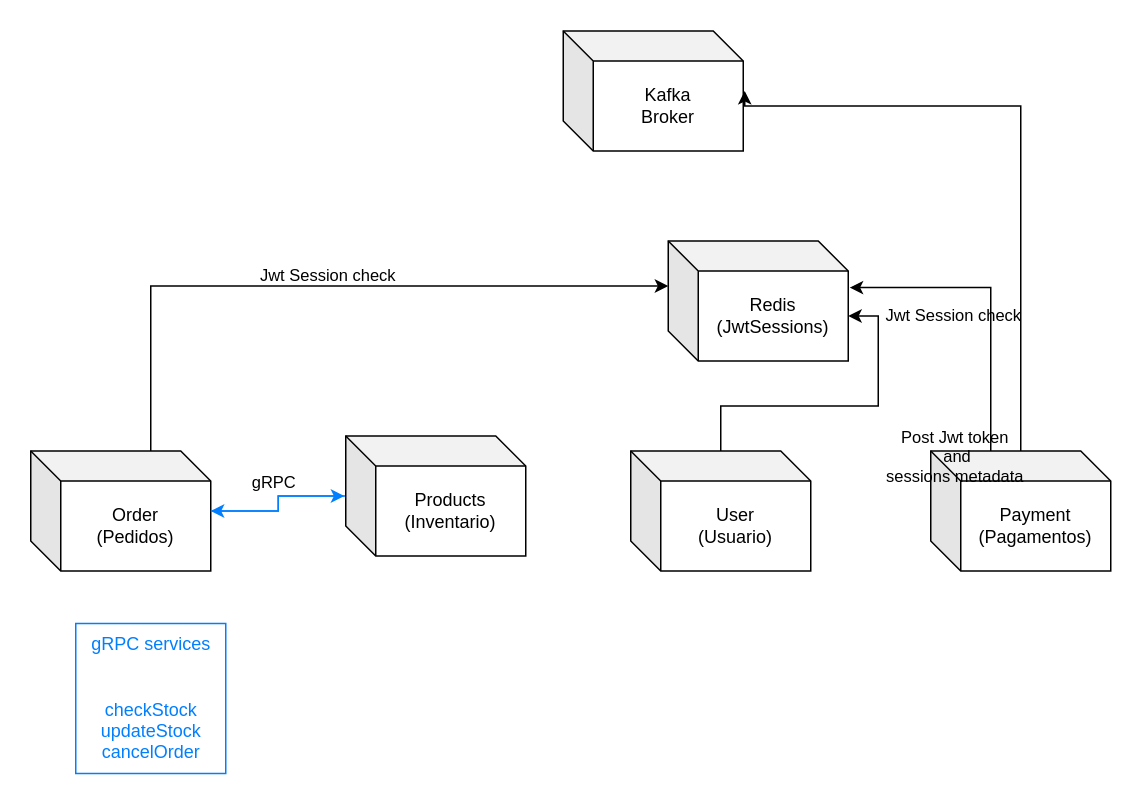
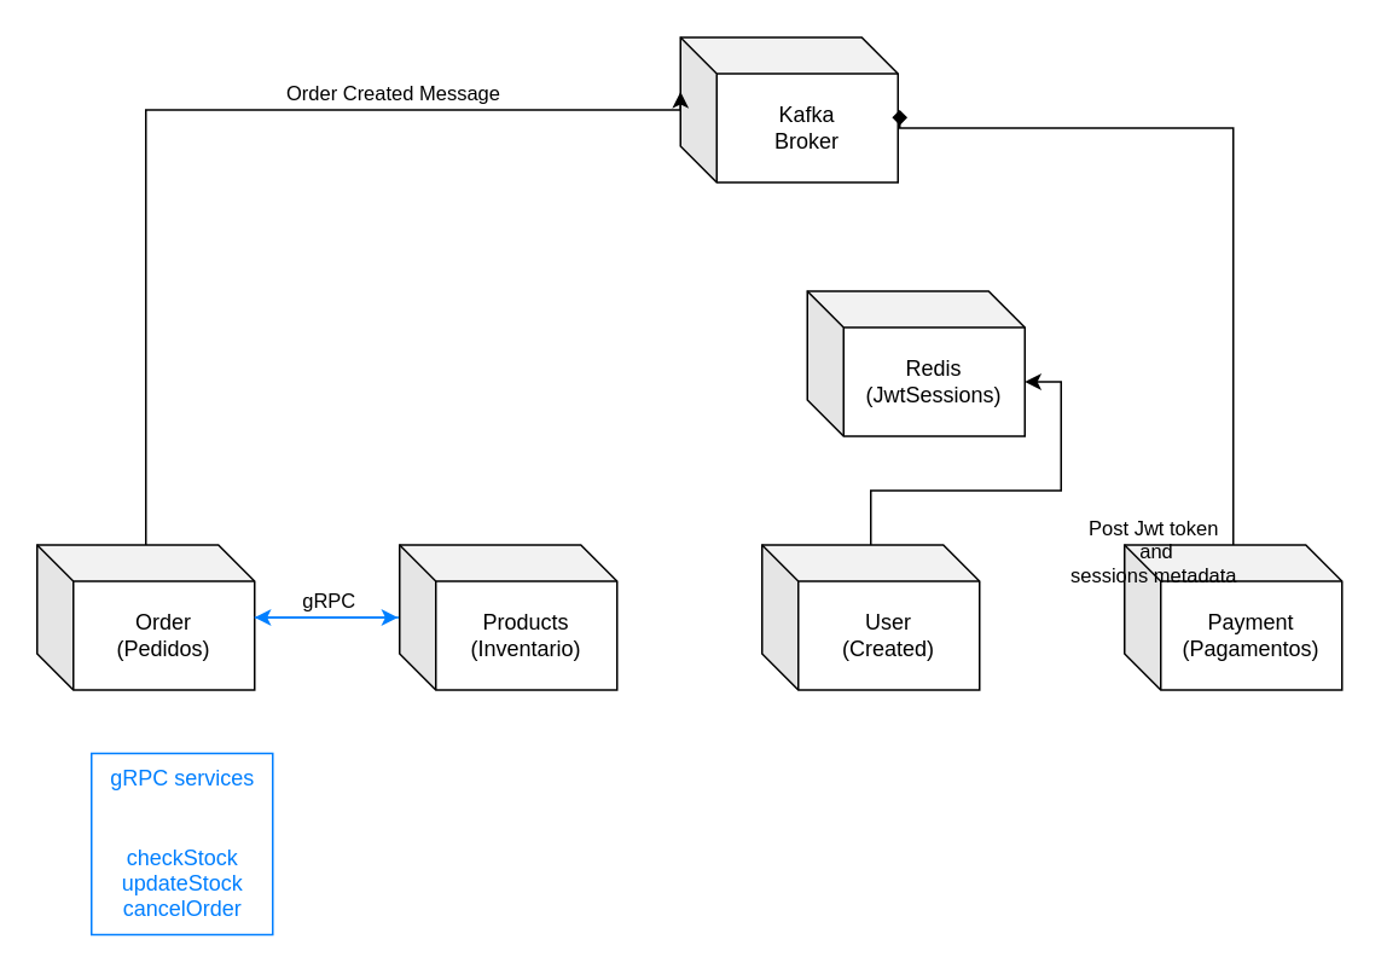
  <mxCell id="0" />
  <mxCell id="1" parent="0" />
  <mxCell id="2" value="&lt;div&gt;Kafka&lt;/div&gt;&lt;div&gt;Broker&lt;/div&gt;" style="shape=cube;whiteSpace=wrap;html=1;boundedLbl=1;backgroundOutline=1;darkOpacity=0.05;darkOpacity2=0.1;" parent="1" vertex="1"><mxGeometry x="375" y="20" width="120" height="80" as="geometry" /></mxCell>
+ <mxCell id="3" style="edgeStyle=orthogonalEdgeStyle;rounded=0;orthogonalLoop=1;jettySize=auto;html=1;entryX=0;entryY=0;entryDx=0;entryDy=30;entryPerimeter=0;fontColor=#FF0000;strokeColor=#000000;exitX=0.5;exitY=0.063;exitDx=0;exitDy=0;exitPerimeter=0;" parent="1" source="5" target="2" edge="1"><mxGeometry relative="1" as="geometry"><mxPoint x="140" y="80" as="targetPoint" /><mxPoint x="140" y="270" as="sourcePoint" /><Array as="points"><mxPoint x="80" y="60" /></Array></mxGeometry></mxCell>
+ <mxCell id="4" value="Order Created Message&amp;nbsp; " style="edgeLabel;html=1;align=center;verticalAlign=middle;resizable=0;points=[];" parent="3" vertex="1" connectable="0"><mxGeometry x="0.28" y="-1" relative="1" as="geometry"><mxPoint x="31" y="-11" as="offset" /></mxGeometry></mxCell>
  <mxCell id="5" value="&lt;div&gt;Order&lt;/div&gt;&lt;div&gt;(Pedidos)&lt;/div&gt;" style="shape=cube;whiteSpace=wrap;html=1;boundedLbl=1;backgroundOutline=1;darkOpacity=0.05;darkOpacity2=0.1;" parent="1" vertex="1"><mxGeometry x="20" y="300" width="120" height="80" as="geometry" /></mxCell>
  <mxCell id="6" style="edgeStyle=orthogonalEdgeStyle;rounded=0;orthogonalLoop=1;jettySize=auto;html=1;strokeColor=#007FFF;" parent="1" source="7" target="5" edge="1"><mxGeometry relative="1" as="geometry" /></mxCell>
- <mxCell id="7" value="&lt;div&gt;Products&lt;/div&gt;&lt;div&gt;(Inventario)&lt;/div&gt;" style="shape=cube;whiteSpace=wrap;html=1;boundedLbl=1;backgroundOutline=1;darkOpacity=0.05;darkOpacity2=0.1;" parent="1" vertex="1"><mxGeometry x="230" y="290" width="120" height="80" as="geometry" /></mxCell>
- <mxCell id="8" value="&lt;div&gt;User&lt;/div&gt;&lt;div&gt;(Usuario)&lt;/div&gt;" style="shape=cube;whiteSpace=wrap;html=1;boundedLbl=1;backgroundOutline=1;darkOpacity=0.05;darkOpacity2=0.1;" parent="1" vertex="1"><mxGeometry x="420" y="300" width="120" height="80" as="geometry" /></mxCell>
+ <mxCell id="7" value="&lt;div&gt;Products&lt;/div&gt;&lt;div&gt;(Inventario)&lt;/div&gt;" style="shape=cube;whiteSpace=wrap;html=1;boundedLbl=1;backgroundOutline=1;darkOpacity=0.05;darkOpacity2=0.1;" parent="1" vertex="1"><mxGeometry x="220" y="300" width="120" height="80" as="geometry" /></mxCell>
+ <mxCell id="8" value="&lt;div&gt;User&lt;/div&gt;&lt;div&gt;(Created)&lt;/div&gt;" style="shape=cube;whiteSpace=wrap;html=1;boundedLbl=1;backgroundOutline=1;darkOpacity=0.05;darkOpacity2=0.1;" parent="1" vertex="1"><mxGeometry x="420" y="300" width="120" height="80" as="geometry" /></mxCell>
  <mxCell id="9" value="&lt;div&gt;Payment&lt;/div&gt;&lt;div&gt;(Pagamentos)&lt;/div&gt;" style="shape=cube;whiteSpace=wrap;html=1;boundedLbl=1;backgroundOutline=1;darkOpacity=0.05;darkOpacity2=0.1;" parent="1" vertex="1"><mxGeometry x="620" y="300" width="120" height="80" as="geometry" /></mxCell>
  <mxCell id="10" value="&lt;div&gt;Redis&lt;/div&gt;&lt;div&gt;(JwtSessions)&lt;/div&gt;" style="shape=cube;whiteSpace=wrap;html=1;boundedLbl=1;backgroundOutline=1;darkOpacity=0.05;darkOpacity2=0.1;" parent="1" vertex="1"><mxGeometry x="445" y="160" width="120" height="80" as="geometry" /></mxCell>
- <mxCell id="11" style="edgeStyle=orthogonalEdgeStyle;rounded=0;orthogonalLoop=1;jettySize=auto;html=1;entryX=0;entryY=0;entryDx=0;entryDy=30;entryPerimeter=0;labelBackgroundColor=none;" parent="1" source="5" target="10" edge="1"><mxGeometry relative="1" as="geometry"><Array as="points"><mxPoint x="100" y="190" /></Array></mxGeometry></mxCell>
- <mxCell id="12" value="&lt;div&gt;Jwt Session check&lt;/div&gt;&lt;div&gt;&lt;br&gt;&lt;/div&gt;" style="edgeLabel;html=1;align=center;verticalAlign=middle;resizable=0;points=[];labelBackgroundColor=none;" parent="11" vertex="1" connectable="0"><mxGeometry x="-0.016" y="2" relative="1" as="geometry"><mxPoint x="3" y="1" as="offset" /></mxGeometry></mxCell>
  <mxCell id="13" style="edgeStyle=orthogonalEdgeStyle;rounded=0;orthogonalLoop=1;jettySize=auto;html=1;entryX=0;entryY=0;entryDx=120;entryDy=50;entryPerimeter=0;" parent="1" source="8" target="10" edge="1"><mxGeometry relative="1" as="geometry" /></mxCell>
  <mxCell id="14" value="&lt;div&gt;Post Jwt token&lt;/div&gt;&lt;div&gt;&amp;nbsp;and&lt;/div&gt;&lt;div&gt;sessions metadata&lt;/div&gt;" style="edgeLabel;html=1;align=center;verticalAlign=middle;resizable=0;points=[];labelBackgroundColor=none;" parent="13" vertex="1" connectable="0"><mxGeometry x="0.3" y="-2" relative="1" as="geometry"><mxPoint x="48" y="38" as="offset" /></mxGeometry></mxCell>
  <mxCell id="15" style="edgeStyle=orthogonalEdgeStyle;rounded=0;orthogonalLoop=1;jettySize=auto;html=1;entryX=-0.008;entryY=0.5;entryDx=0;entryDy=0;entryPerimeter=0;fontColor=#007FFF;strokeColor=#007FFF;" parent="1" source="5" target="7" edge="1"><mxGeometry relative="1" as="geometry" /></mxCell>
  <mxCell id="16" value="&lt;span&gt;gRPC&lt;/span&gt;" style="edgeLabel;html=1;align=center;verticalAlign=middle;resizable=0;points=[];labelBackgroundColor=none;" parent="15" vertex="1" connectable="0"><mxGeometry x="0.117" y="-2" relative="1" as="geometry"><mxPoint x="-4" y="-12" as="offset" /></mxGeometry></mxCell>
- <mxCell id="17" style="edgeStyle=orthogonalEdgeStyle;rounded=0;orthogonalLoop=1;jettySize=auto;html=1;entryX=1.008;entryY=0.388;entryDx=0;entryDy=0;entryPerimeter=0;" parent="1" source="9" target="10" edge="1"><mxGeometry relative="1" as="geometry"><Array as="points"><mxPoint x="660" y="191" /></Array></mxGeometry></mxCell>
- <mxCell id="18" value="Jwt Session check" style="edgeLabel;html=1;align=center;verticalAlign=middle;resizable=0;points=[];labelBackgroundColor=none;" parent="17" vertex="1" connectable="0"><mxGeometry x="-0.212" relative="1" as="geometry"><mxPoint x="-26" y="-11" as="offset" /></mxGeometry></mxCell>
- <mxCell id="19" style="edgeStyle=orthogonalEdgeStyle;rounded=0;orthogonalLoop=1;jettySize=auto;html=1;entryX=1.008;entryY=0.5;entryDx=0;entryDy=0;entryPerimeter=0;" parent="1" source="9" target="2" edge="1"><mxGeometry relative="1" as="geometry"><Array as="points"><mxPoint x="680" y="70" /></Array></mxGeometry></mxCell>
+ <mxCell id="19" style="edgeStyle=orthogonalEdgeStyle;rounded=0;orthogonalLoop=1;jettySize=auto;html=1;entryX=1.008;entryY=0.5;entryDx=0;entryDy=0;entryPerimeter=0;endArrow=diamond;" parent="1" source="9" target="2" edge="1"><mxGeometry relative="1" as="geometry"><Array as="points"><mxPoint x="680" y="70" /></Array></mxGeometry></mxCell>
  <mxCell id="20" value="&lt;div&gt;&lt;span style=&quot;color: rgb(0, 127, 255);&quot;&gt;gRPC services&lt;/span&gt;&lt;/div&gt;&lt;div&gt;&lt;span style=&quot;color: rgba(0, 0, 0, 0);&quot;&gt;&lt;span style=&quot;color: rgba(0, 0, 0, 0);&quot;&gt;&lt;br&gt;&lt;/span&gt;&lt;/span&gt;&lt;/div&gt;&lt;div&gt;&lt;span style=&quot;color: rgba(0, 0, 0, 0);&quot;&gt;&lt;span style=&quot;color: rgba(0, 0, 0, 0);&quot;&gt;&lt;br&gt;&lt;/span&gt;&lt;/span&gt;&lt;/div&gt;&lt;div&gt;&lt;span style=&quot;color: rgb(0, 127, 255);&quot;&gt;checkStock&lt;/span&gt;&lt;/div&gt;&lt;div&gt;&lt;span style=&quot;color: rgb(0, 127, 255);&quot;&gt;updateStock&lt;/span&gt;&lt;/div&gt;&lt;div&gt;&lt;span style=&quot;color: rgb(0, 127, 255);&quot;&gt;cancelOrder&lt;/span&gt;&lt;/div&gt;" style="text;html=1;align=center;verticalAlign=middle;resizable=0;points=[];autosize=1;strokeColor=#007FFF;" parent="1" vertex="1"><mxGeometry x="50" y="415" width="100" height="100" as="geometry" /></mxCell>
